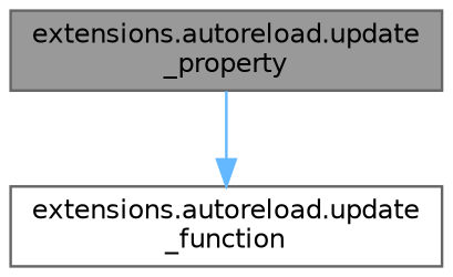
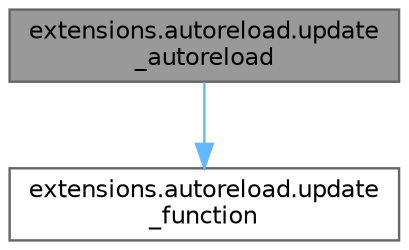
  digraph {
    rankdir=TB
    node [fontname=Helvetica fontsize=10 shape=box style=filled]
-   n1 [color=gray40 fillcolor=grey60 fontcolor=black height=0.2 label="extensions.autoreload.update\l_property" width=0.4]
+   n1 [color=gray40 fillcolor=grey60 fontcolor=black height=0.2 label="extensions.autoreload.update\l_autoreload" width=0.4]
    n2 [color=grey40 fillcolor=white height=0.2 label="extensions.autoreload.update\l_function" width=0.4]
    n1 -> n2 [color=steelblue1 fontname=Helvetica fontsize=10 labelfontname=Helvetica labelfontsize=10 style=solid]
  }
